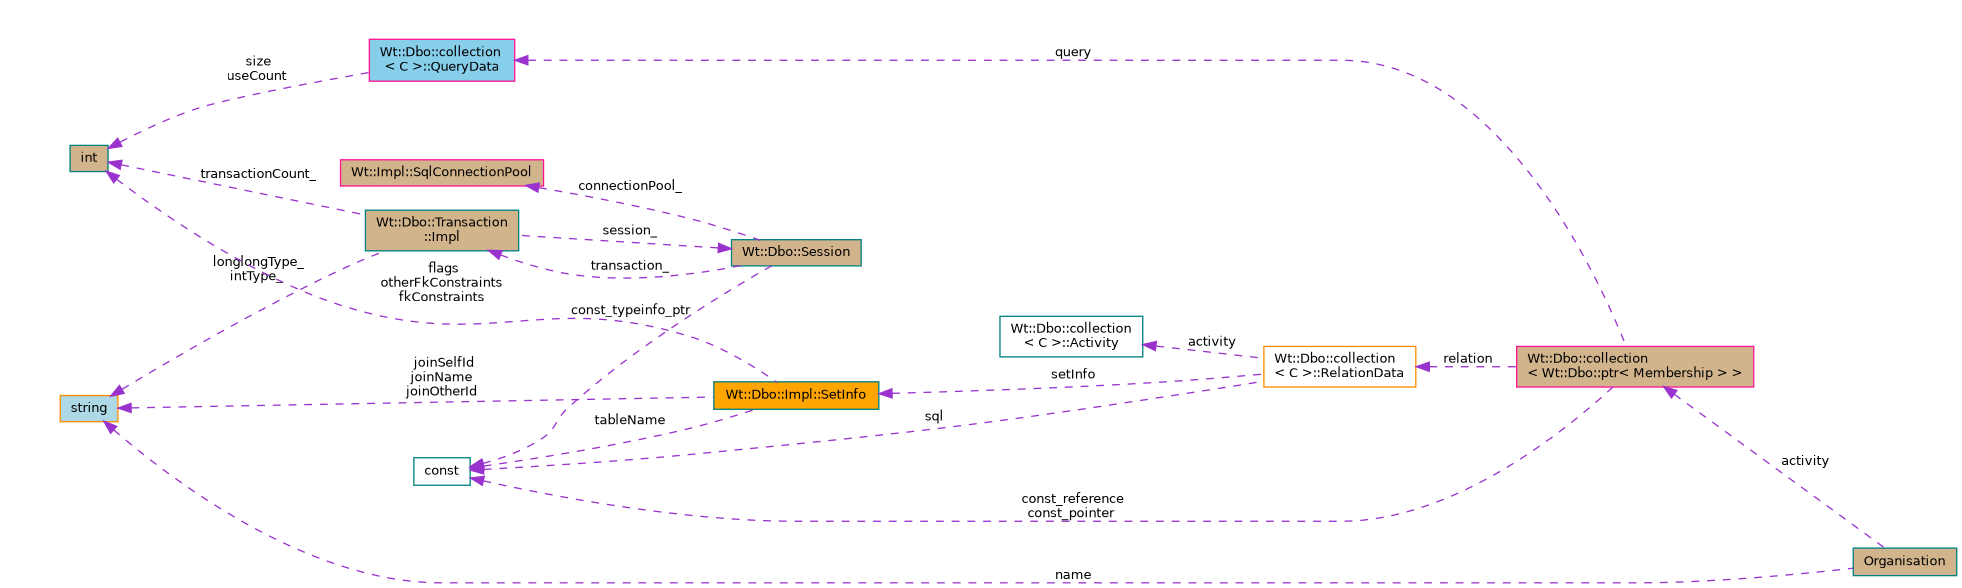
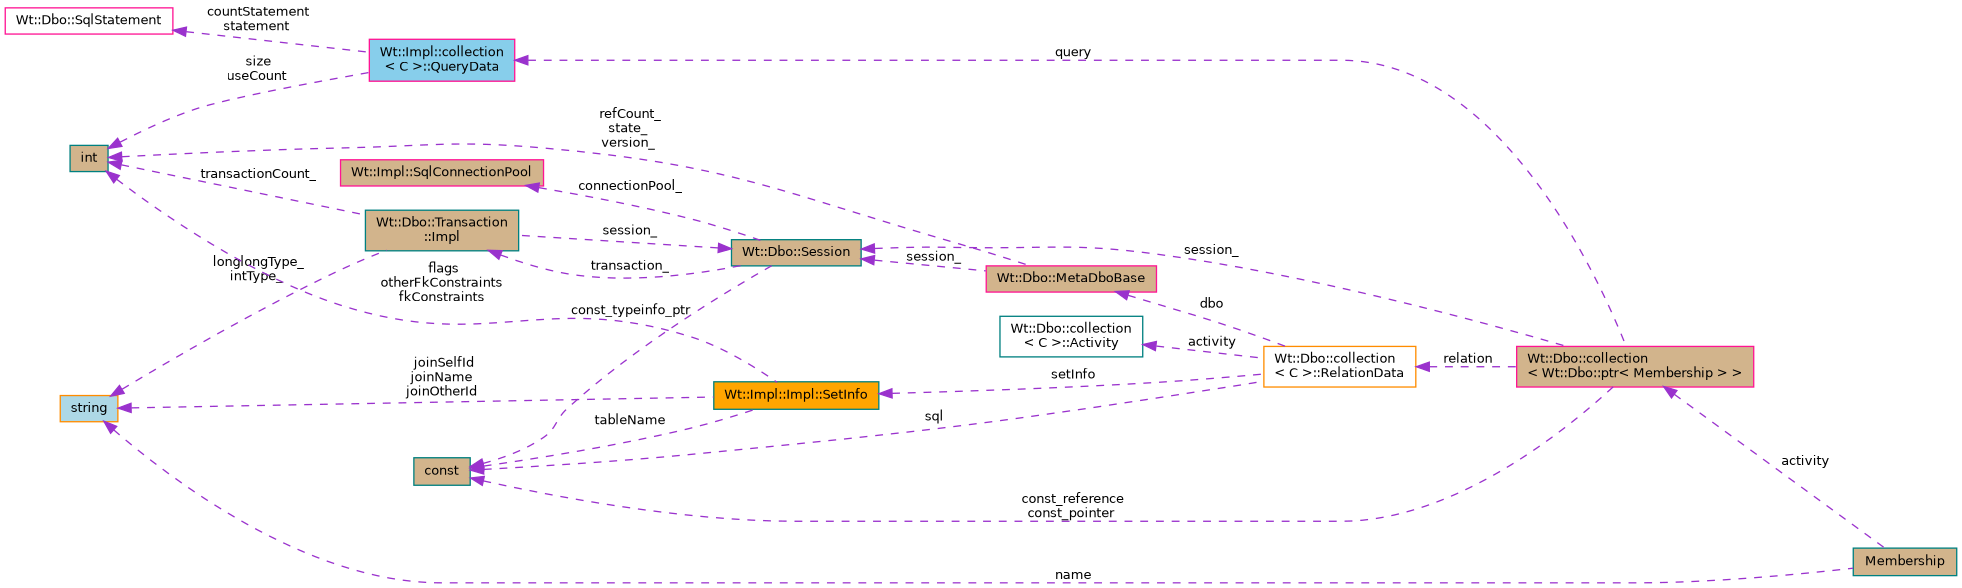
  digraph {
    rankdir=LR
    node [color=teal fillcolor=tan fontname=Helvetica fontsize=10 shape=record style=filled]
    edge [color=darkorchid3 dir=back fontname=Helvetica fontsize=10 labelfontname=Helvetica labelfontsize=10 style=dashed]
-   n1 [fontcolor=black height=0.2 label=Organisation width=0.4]
+   n1 [fontcolor=black height=0.2 label=Membership width=0.4]
    n2 [color=darkorange fillcolor=lightblue height=0.2 label=string width=0.4]
-   n3 [fillcolor=orange height=0.2 label="Wt::Dbo::Impl::SetInfo" width=0.4]
+   n3 [fillcolor=orange height=0.2 label="Wt::Impl::Impl::SetInfo" width=0.4]
    n4 [height=0.2 label="Wt::Dbo::Transaction\l::Impl" width=0.4]
    n5 [height=0.2 label="Wt::Dbo::Session" width=0.4]
    n6 [color=deeppink height=0.2 label="Wt::Dbo::collection\l\< Wt::Dbo::ptr\< Membership \> \>" width=0.4]
+   n7 [color=deeppink height=0.2 label="Wt::Dbo::MetaDboBase" width=0.4]
    n8 [color=darkorange fillcolor=white height=0.2 label="Wt::Dbo::collection\l\< C \>::RelationData" width=0.4]
-   n9 [color=deeppink fillcolor=skyblue height=0.2 label="Wt::Dbo::collection\l\< C \>::QueryData" width=0.4]
+   n9 [color=deeppink fillcolor=skyblue height=0.2 label="Wt::Impl::collection\l\< C \>::QueryData" width=0.4]
+   n10 [color=deeppink fillcolor=white height=0.2 label="Wt::Dbo::SqlStatement" width=0.4]
    n11 [height=0.2 label=int width=0.4]
-   n12 [fillcolor=white height=0.2 label=const width=0.4]
+   n12 [height=0.2 label=const width=0.4]
    n13 [color=deeppink height=0.2 label="Wt::Impl::SqlConnectionPool" width=0.4]
    n14 [fillcolor=white height=0.2 label="Wt::Dbo::collection\l\< C \>::Activity" width=0.4]
    n2 -> n1 [label=" name"]
    n2 -> n3 [label=" joinSelfId\njoinName\njoinOtherId"]
    n2 -> n4 [label=" longlongType_\nintType_"]
    n3 -> n8 [label=" setInfo"]
    n4 -> n5 [label=" transaction_"]
    n5 -> n4 [label=" session_"]
+   n5 -> n6 [label=" session_"]
+   n5 -> n7 [label=" session_"]
    n6 -> n1 [label=" activity"]
+   n7 -> n8 [label=" dbo"]
    n8 -> n6 [label=" relation"]
    n9 -> n6 [label=" query"]
+   n10 -> n9 [label=" countStatement\nstatement"]
    n11 -> n3 [label=" flags\notherFkConstraints\nfkConstraints"]
    n11 -> n4 [label=" transactionCount_"]
+   n11 -> n7 [label=" refCount_\nstate_\nversion_"]
    n11 -> n9 [label=" size\nuseCount"]
    n12 -> n3 [label=" tableName"]
    n12 -> n5 [label=" const_typeinfo_ptr"]
    n12 -> n6 [label=" const_reference\nconst_pointer"]
    n12 -> n8 [label=" sql"]
    n13 -> n5 [label=" connectionPool_"]
    n14 -> n8 [label=" activity"]
  }
